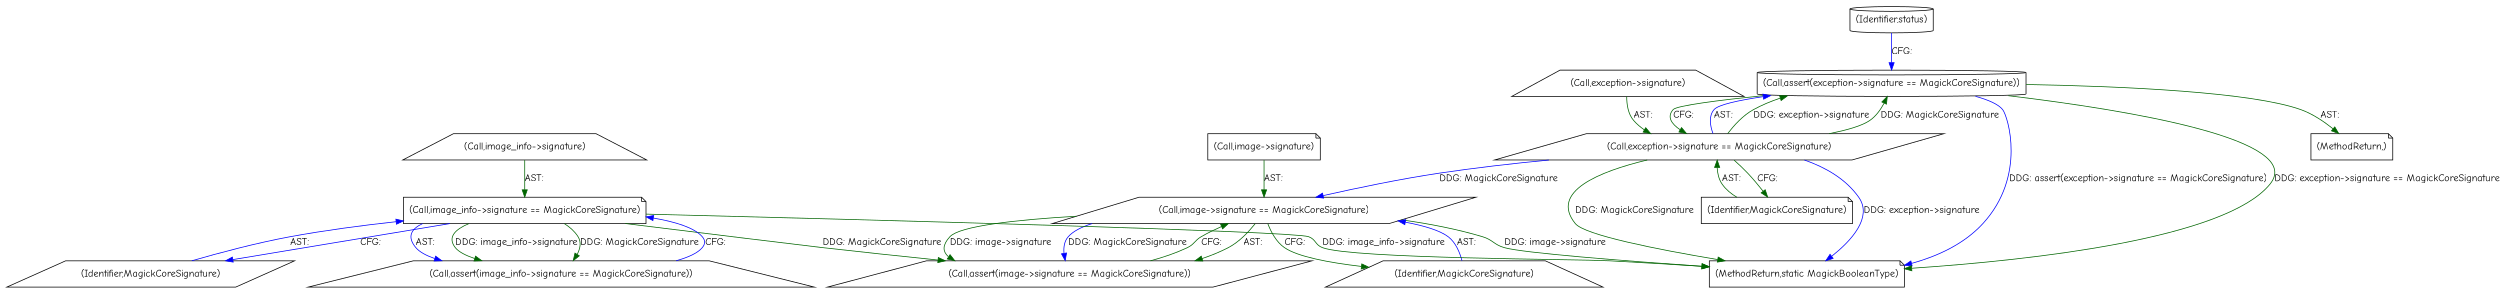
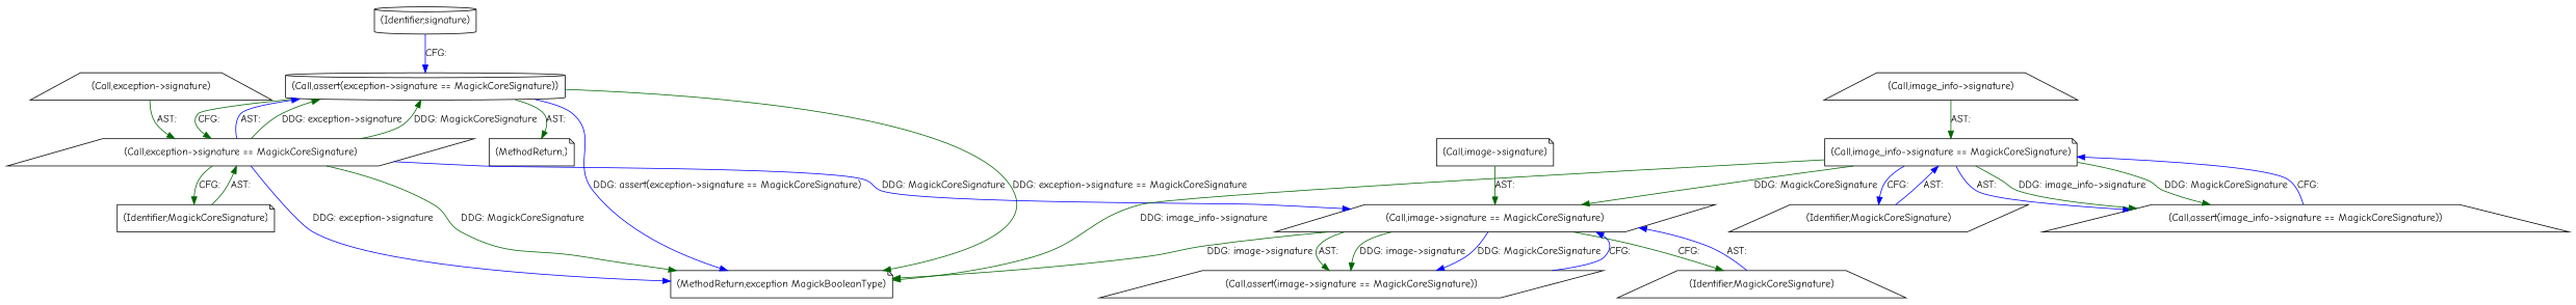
  digraph {
    fontname="Comic Neue"
    node [fontname="Comic Neue" shape=note]
    edge [color=darkgreen fontname="Comic Neue"]
    n1 [label="(Call,assert(exception->signature == MagickCoreSignature))" shape=cylinder]
    n2 [label="(Call,exception->signature == MagickCoreSignature)" shape=parallelogram]
    n3 [label="(MethodReturn,)"]
-   n4 [label="(MethodReturn,static MagickBooleanType)"]
+   n4 [label="(MethodReturn,exception MagickBooleanType)"]
    n5 [label="(Identifier,MagickCoreSignature)"]
    n6 [label="(Call,image->signature == MagickCoreSignature)" shape=parallelogram]
    n7 [label="(Identifier,MagickCoreSignature)" shape=trapezium]
    n8 [label="(Call,assert(image->signature == MagickCoreSignature))" shape=parallelogram]
    n9 [label="(Call,image_info->signature == MagickCoreSignature)"]
    n10 [label="(Identifier,MagickCoreSignature)" shape=parallelogram]
    n11 [label="(Call,assert(image_info->signature == MagickCoreSignature))" shape=trapezium]
    n12 [label="(Call,image->signature)"]
    n13 [label="(Call,exception->signature)" shape=trapezium]
    n14 [label="(Call,image_info->signature)" shape=trapezium]
-   n15 [label="(Identifier,status)" shape=cylinder]
+   n15 [label="(Identifier,signature)" shape=cylinder]
    n1 -> n2 [label="CFG: "]
    n1 -> n3 [label="AST: "]
    n1 -> n4 [color=blue label="DDG: assert(exception->signature == MagickCoreSignature)"]
    n1 -> n4 [label="DDG: exception->signature == MagickCoreSignature"]
    n2 -> n1 [color=blue label="AST: "]
    n2 -> n1 [label="DDG: exception->signature"]
    n2 -> n1 [label="DDG: MagickCoreSignature"]
    n2 -> n4 [color=blue label="DDG: exception->signature"]
    n2 -> n4 [label="DDG: MagickCoreSignature"]
    n2 -> n5 [label="CFG: "]
    n2 -> n6 [color=blue label="DDG: MagickCoreSignature"]
    n5 -> n2 [label="AST: "]
    n6 -> n4 [label="DDG: image->signature"]
    n6 -> n7 [label="CFG: "]
    n6 -> n8 [label="AST: "]
    n6 -> n8 [label="DDG: image->signature"]
    n6 -> n8 [color=blue label="DDG: MagickCoreSignature"]
    n7 -> n6 [color=blue label="AST: "]
-   n8 -> n6 [label="CFG: "]
+   n8 -> n6 [color=blue label="CFG: "]
    n9 -> n4 [label="DDG: image_info->signature"]
-   n9 -> n8 [label="DDG: MagickCoreSignature"]
+   n9 -> n6 [label="DDG: MagickCoreSignature"]
    n9 -> n10 [color=blue label="CFG: "]
    n9 -> n11 [color=blue label="AST: "]
    n9 -> n11 [label="DDG: image_info->signature"]
    n9 -> n11 [label="DDG: MagickCoreSignature"]
    n10 -> n9 [color=blue label="AST: "]
    n11 -> n9 [color=blue label="CFG: "]
    n12 -> n6 [label="AST: "]
    n13 -> n2 [label="AST: "]
    n14 -> n9 [label="AST: "]
    n15 -> n1 [color=blue label="CFG: "]
  }
